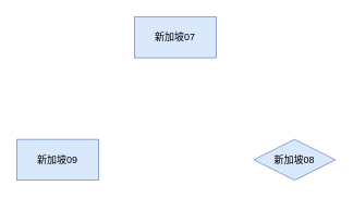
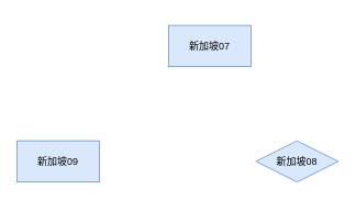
  <mxCell id="0" />
  <mxCell id="1" parent="0" />
  <mxCell id="2" value="新加坡09" style="rounded=0;whiteSpace=wrap;html=1;imageAspect=0;gradientDirection=east;direction=east;fillColor=#dae8fc;strokeColor=#6c8ebf;" parent="1" vertex="1"><mxGeometry x="20" y="170" width="100" height="50" as="geometry" /></mxCell>
  <mxCell id="3" value="新加坡08" style="rhombus;whiteSpace=wrap;html=1;imageAspect=1;gradientDirection=east;direction=east;fillColor=#dae8fc;strokeColor=#6c8ebf;" vertex="1" parent="1"><mxGeometry x="310" y="170" width="100" height="50" as="geometry" /></mxCell>
- <mxCell id="4" value="新加坡07" style="rounded=0;whiteSpace=wrap;html=1;imageAspect=1;gradientDirection=east;direction=east;fillColor=#dae8fc;strokeColor=#6c8ebf;" vertex="1" parent="1"><mxGeometry x="164" y="20" width="100" height="50" as="geometry" /></mxCell>
+ <mxCell id="4" value="新加坡07" style="rounded=0;whiteSpace=wrap;html=1;imageAspect=1;gradientDirection=east;direction=east;fillColor=#dae8fc;strokeColor=#6c8ebf;" vertex="1" parent="1"><mxGeometry x="204" y="30" width="100" height="50" as="geometry" /></mxCell>
